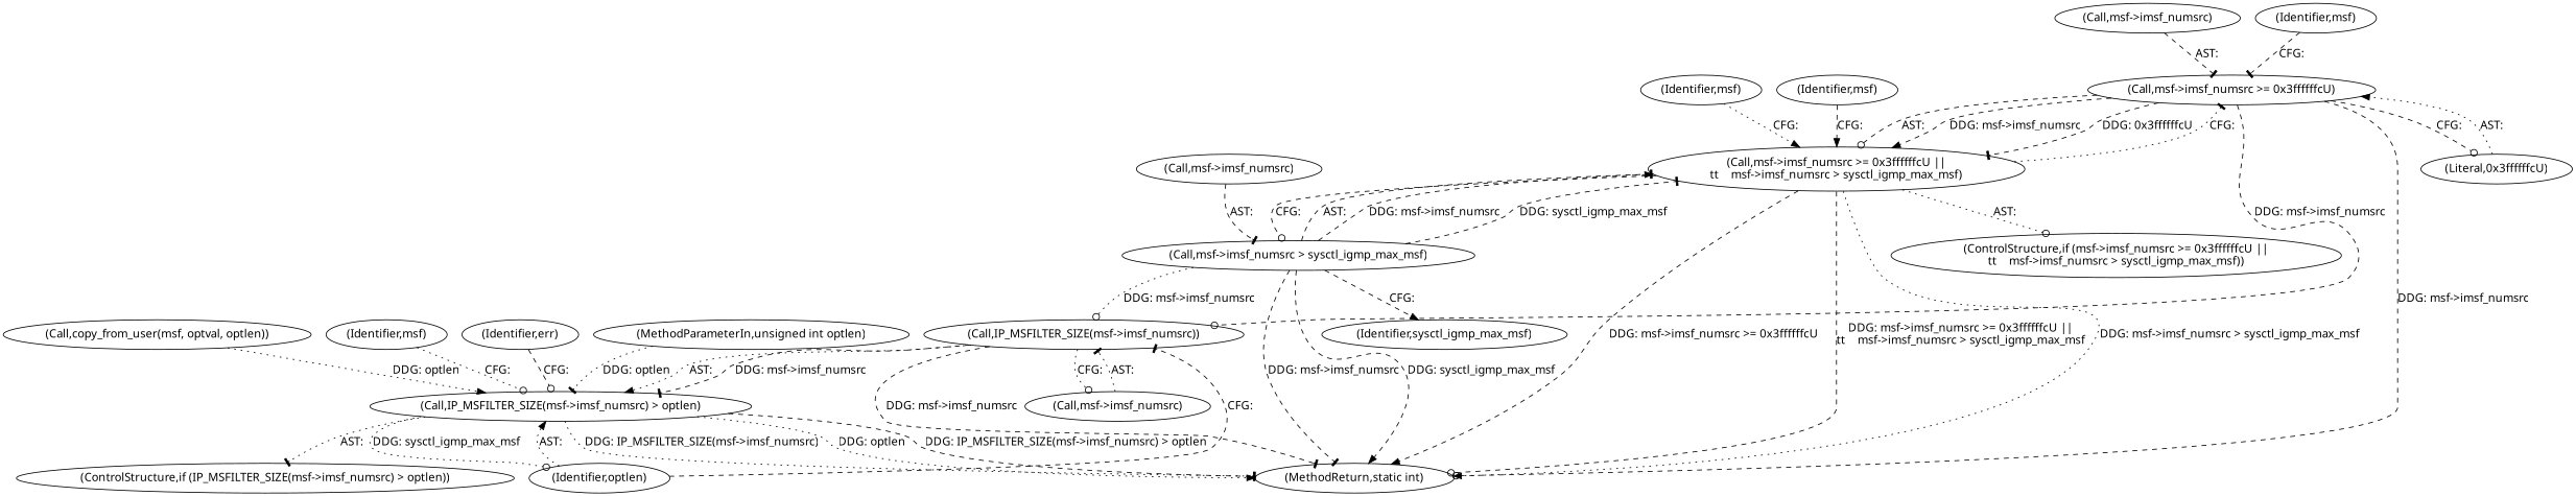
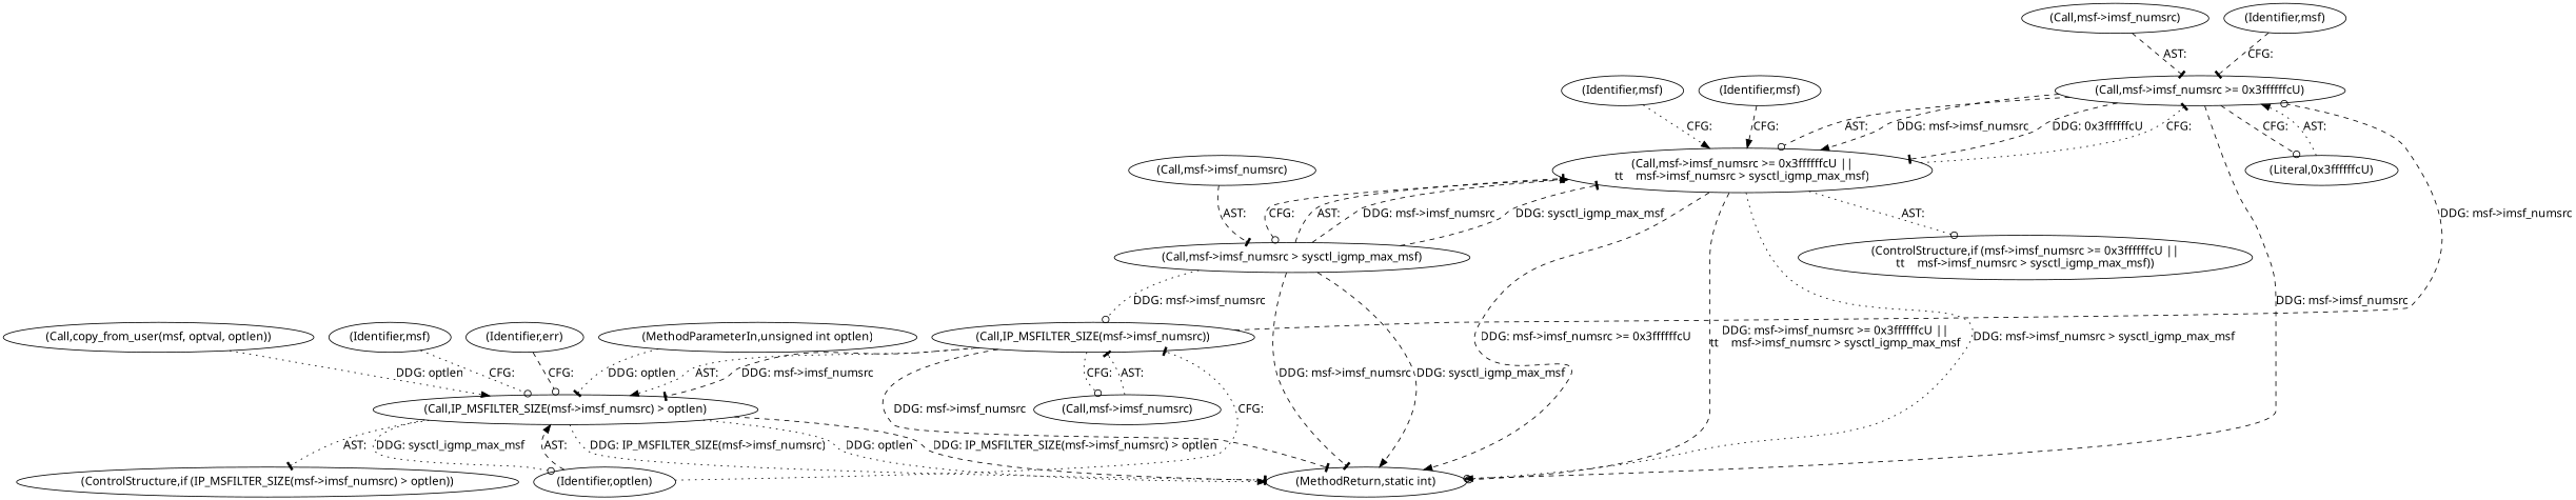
  digraph {
    fontname="Noto Sans"
    node [fontname="Noto Sans"]
    edge [arrowhead=tee fontname="Noto Sans" style=dashed]
    n1 [label="(Call,msf->imsf_numsrc >= 0x3ffffffcU)"]
    n2 [label="(Call,msf->imsf_numsrc >= 0x3ffffffcU ||\n\t\t    msf->imsf_numsrc > sysctl_igmp_max_msf)"]
    n3 [label="(Call,IP_MSFILTER_SIZE(msf->imsf_numsrc))"]
    n4 [label="(MethodReturn,static int)"]
    n5 [label="(Literal,0x3ffffffcU)"]
    n6 [label="(Call,msf->imsf_numsrc > sysctl_igmp_max_msf)"]
    n7 [label="(ControlStructure,if (msf->imsf_numsrc >= 0x3ffffffcU ||\n\t\t    msf->imsf_numsrc > sysctl_igmp_max_msf))"]
-   n8 [label="(Identifier,sysctl_igmp_max_msf)"]
    n9 [label="(Call,IP_MSFILTER_SIZE(msf->imsf_numsrc) > optlen)"]
    n10 [label="(Call,msf->imsf_numsrc)"]
    n11 [label="(ControlStructure,if (IP_MSFILTER_SIZE(msf->imsf_numsrc) > optlen))"]
    n12 [label="(Identifier,optlen)"]
    n13 [label="(Identifier,msf)"]
    n14 [label="(Call,copy_from_user(msf, optval, optlen))"]
    n15 [label="(Identifier,msf)"]
    n16 [label="(Call,msf->imsf_numsrc)"]
    n17 [label="(Identifier,msf)"]
    n18 [label="(Call,msf->imsf_numsrc)"]
    n19 [label="(Identifier,msf)"]
    n20 [label="(Identifier,err)"]
    n21 [label="(MethodParameterIn,unsigned int optlen)"]
    n1 -> n2 [arrowhead=odot label="AST: "]
    n1 -> n2 [arrowhead=normal label="DDG: msf->imsf_numsrc"]
    n1 -> n2 [label="DDG: 0x3ffffffcU"]
-   n1 -> n3 [arrowhead=odot label="DDG: msf->imsf_numsrc"]
+   n3 -> n1 [arrowhead=odot label="DDG: msf->imsf_numsrc"]
    n1 -> n4 [arrowhead=odot label="DDG: msf->imsf_numsrc"]
    n1 -> n5 [arrowhead=odot label="CFG: "]
    n2 -> n1 [label="CFG: " style=dotted]
    n2 -> n4 [arrowhead=normal label="DDG: msf->imsf_numsrc >= 0x3ffffffcU"]
    n2 -> n4 [arrowhead=odot label="DDG: msf->imsf_numsrc >= 0x3ffffffcU ||\n\t\t    msf->imsf_numsrc > sysctl_igmp_max_msf"]
    n2 -> n4 [arrowhead=normal label="DDG: msf->imsf_numsrc > sysctl_igmp_max_msf" style=dotted]
    n2 -> n6 [arrowhead=odot label="CFG: "]
    n2 -> n7 [arrowhead=odot label="AST: " style=dotted]
    n3 -> n4 [label="DDG: msf->imsf_numsrc"]
    n3 -> n9 [arrowhead=normal label="AST: " style=dotted]
    n3 -> n9 [label="DDG: msf->imsf_numsrc"]
    n3 -> n10 [arrowhead=odot label="CFG: " style=dotted]
    n5 -> n1 [arrowhead=normal label="AST: " style=dotted]
    n6 -> n2 [label="AST: "]
    n6 -> n2 [arrowhead=normal label="DDG: msf->imsf_numsrc"]
    n6 -> n2 [label="DDG: sysctl_igmp_max_msf"]
    n6 -> n3 [arrowhead=odot label="DDG: msf->imsf_numsrc" style=dotted]
    n6 -> n4 [label="DDG: msf->imsf_numsrc"]
    n6 -> n4 [arrowhead=normal label="DDG: sysctl_igmp_max_msf"]
-   n6 -> n8 [arrowhead=normal label="CFG: "]
    n9 -> n4 [label="DDG: IP_MSFILTER_SIZE(msf->imsf_numsrc)" style=dotted]
    n9 -> n4 [arrowhead=normal label="DDG: optlen" style=dotted]
    n9 -> n4 [label="DDG: IP_MSFILTER_SIZE(msf->imsf_numsrc) > optlen"]
    n9 -> n11 [label="AST: " style=dotted]
    n9 -> n12 [arrowhead=odot label="DDG: sysctl_igmp_max_msf" style=dotted]
    n10 -> n3 [label="AST: " style=dotted]
-   n12 -> n3 [label="CFG: "]
-   n12 -> n9 [arrowhead=normal label="AST: " style=dotted]
+   n12 -> n3 [label="CFG: " style=dotted]
+   n12 -> n9 [arrowhead=normal label="AST: "]
    n13 -> n2 [arrowhead=normal label="CFG: " style=dotted]
    n14 -> n9 [arrowhead=normal label="DDG: optlen" style=dotted]
    n15 -> n9 [arrowhead=odot label="CFG: " style=dotted]
    n16 -> n6 [label="AST: "]
    n17 -> n2 [arrowhead=normal label="CFG: "]
    n18 -> n1 [label="AST: "]
    n19 -> n1 [label="CFG: "]
    n20 -> n9 [arrowhead=odot label="CFG: "]
    n21 -> n9 [label="DDG: optlen" style=dotted]
  }
